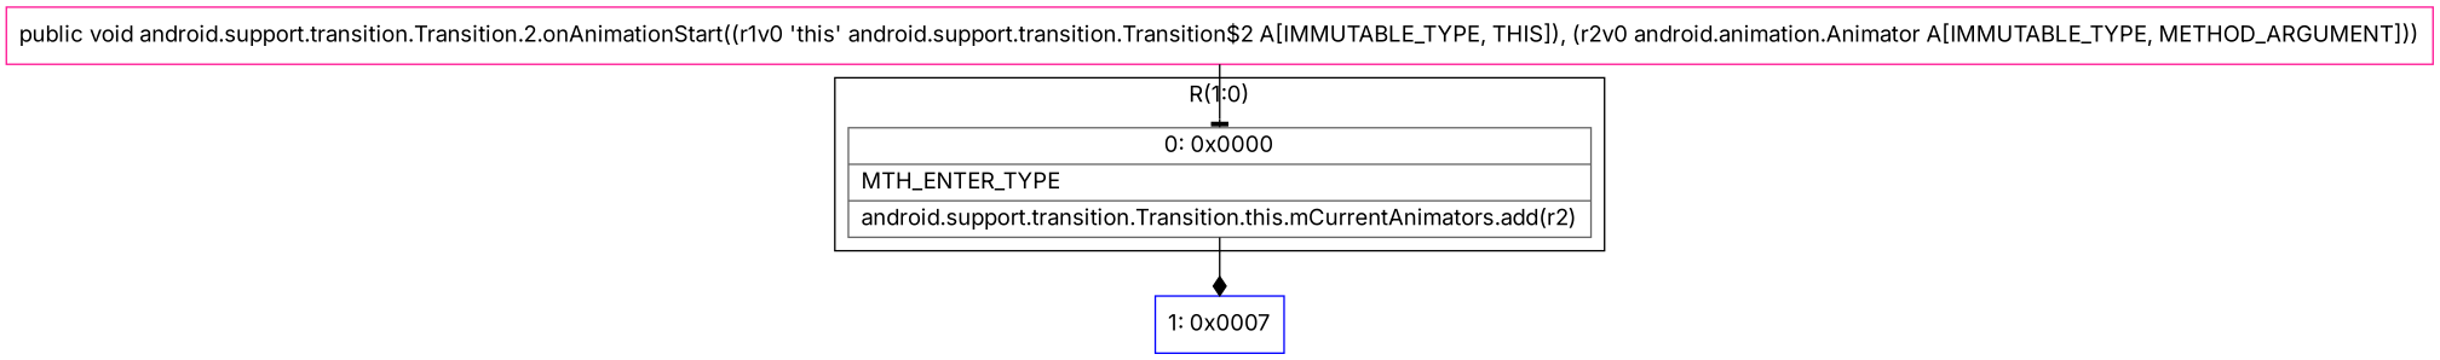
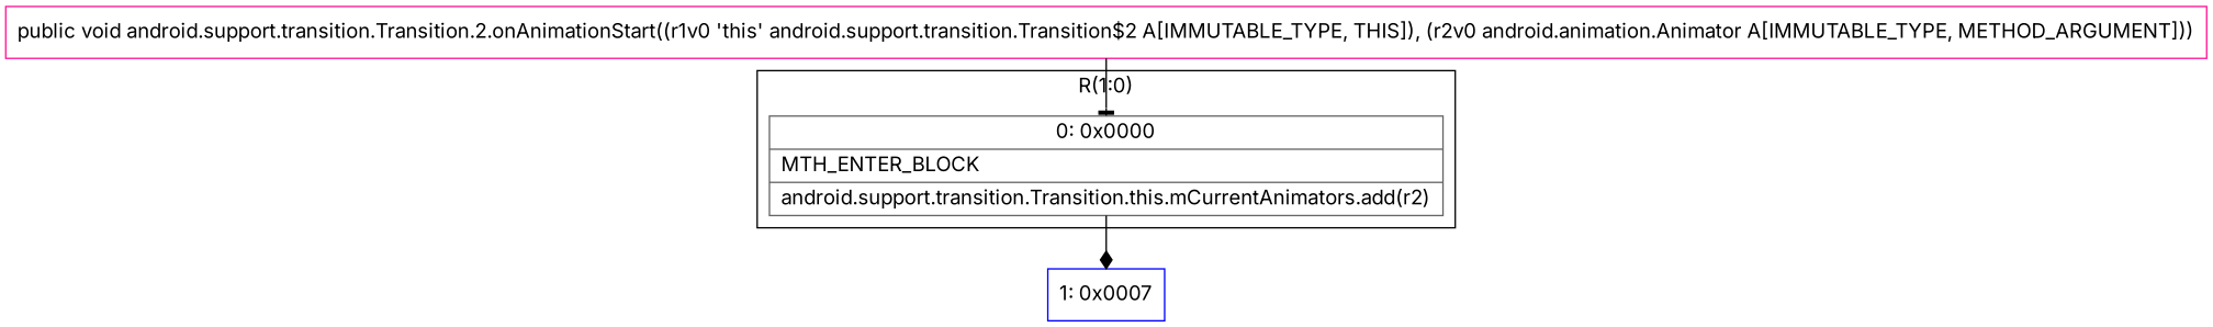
  digraph {
    fontname=Inter
    node [shape=record fontname=Inter]
    edge [fontname=Inter]
-   n1 [color=gray40 label="{0\:\ 0x0000|MTH_ENTER_TYPE\l|android.support.transition.Transition.this.mCurrentAnimators.add(r2)\l}"]
+   n1 [color=gray40 label="{0\:\ 0x0000|MTH_ENTER_BLOCK\l|android.support.transition.Transition.this.mCurrentAnimators.add(r2)\l}"]
    n2 [color=blue label="{1\:\ 0x0007}"]
    n3 [label="{public void android.support.transition.Transition.2.onAnimationStart((r1v0 'this' android.support.transition.Transition$2 A[IMMUTABLE_TYPE, THIS]), (r2v0 android.animation.Animator A[IMMUTABLE_TYPE, METHOD_ARGUMENT])) }" color=deeppink]
    subgraph cluster_1 {
      label="R(1:0)"
      n1
    }
    n1 -> n2 [arrowhead=diamond]
    n3 -> n1 [arrowhead=tee]
  }
